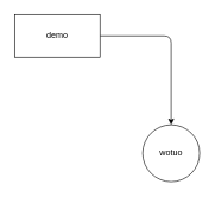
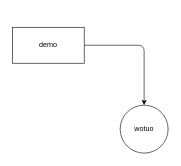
  <mxCell id="0" />
  <mxCell id="1" parent="0" />
  <mxCell id="2" style="edgeStyle=orthogonalEdgeStyle;orthogonalLoop=1;jettySize=auto;html=1;" parent="1" source="3" target="4" edge="1"><mxGeometry relative="1" as="geometry" /></mxCell>
- <mxCell id="3" value="demo" style="whiteSpace=wrap;html=1;" parent="1" vertex="1"><mxGeometry x="20" y="20" width="120" height="60" as="geometry" /></mxCell>
+ <mxCell id="3" value="demo" style="whiteSpace=wrap;html=1;" parent="1" vertex="1"><mxGeometry x="20" y="45" width="120" height="60" as="geometry" /></mxCell>
  <mxCell id="4" value="wotuo" style="ellipse;whiteSpace=wrap;html=1;aspect=fixed;" parent="1" vertex="1"><mxGeometry x="200" y="175" width="80" height="80" as="geometry" /></mxCell>
